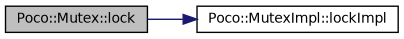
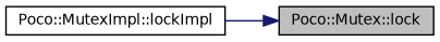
  digraph {
    rankdir=LR
    node [color=black fontname=Helvetica fontsize=10 shape=record style=filled]
    n1 [fillcolor=grey75 fontcolor=black height=0.2 label="Poco::Mutex::lock" width=0.4]
    n2 [fillcolor=white height=0.2 label="Poco::MutexImpl::lockImpl" width=0.4]
-   n1 -> n2 [color=midnightblue fontname=Helvetica fontsize=10 labelfontname=Helvetica labelfontsize=10 style=solid]
+   n2 -> n1 [color=midnightblue fontname=Helvetica fontsize=10 labelfontname=Helvetica labelfontsize=10 style=solid]
  }
